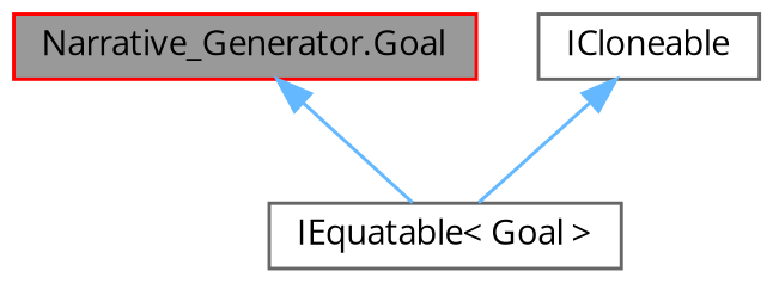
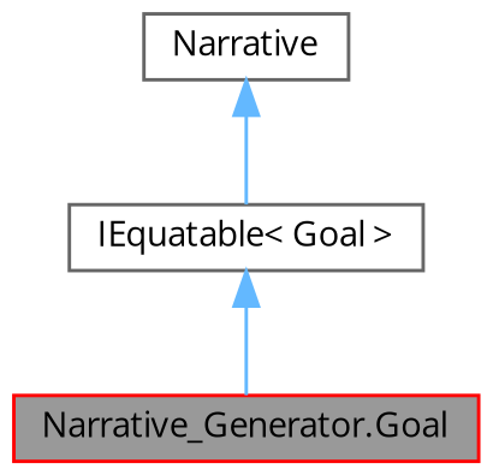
  digraph {
    fontname="Open Sans"
    node [color=gray40 fillcolor=white fontname="Open Sans" fontsize=10 shape=box style=filled]
    edge [color=steelblue1 dir=back fontname="Open Sans" fontsize=10 labelfontname=Helvetica labelfontsize=10 style=solid]
    n1 [color=red fillcolor=grey60 fontcolor=black height=0.2 label="Narrative_Generator.Goal" width=0.4]
-   n2 [height=0.2 label=ICloneable width=0.4]
+   n2 [height=0.2 label=Narrative width=0.4]
    n3 [height=0.2 label="IEquatable\< Goal \>" width=0.4]
    n2 -> n3
-   n1 -> n3
+   n3 -> n1
  }
